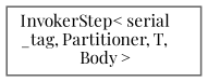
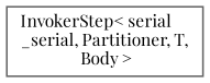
  digraph {
    rankdir=LR
    fontname="Playfair Display"
-   n1 [color=grey40 fillcolor=white fontname="Playfair Display" fontsize=10 height=0.2 label="InvokerStep\< serial\l_tag, Partitioner, T,\l Body \>" shape=box style=filled width=0.4]
+   n1 [color=grey40 fillcolor=white fontname="Playfair Display" fontsize=10 height=0.2 label="InvokerStep\< serial\l_serial, Partitioner, T,\l Body \>" shape=box style=filled width=0.4]
  }
